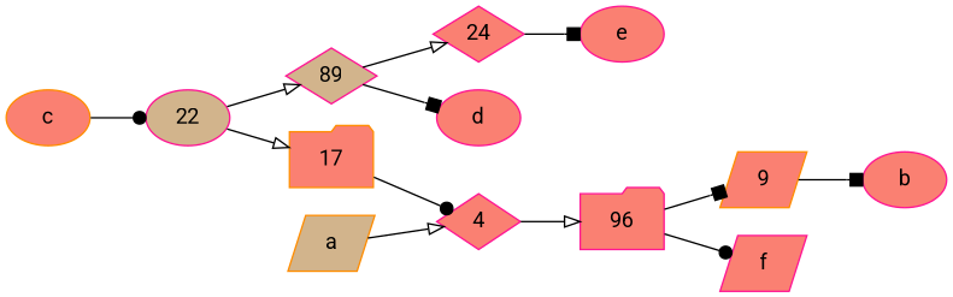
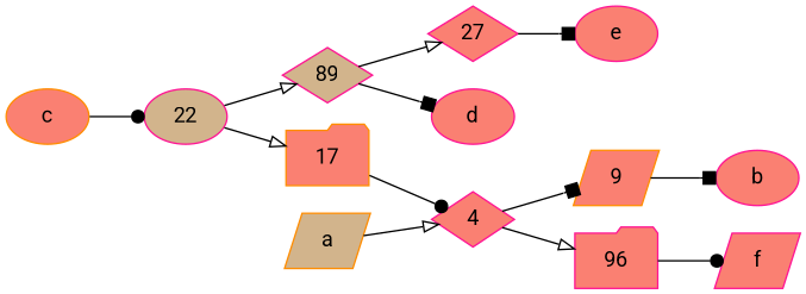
  digraph {
    fontname=Roboto
    rankdir=LR
    node [color=deeppink fillcolor=salmon fontname=Roboto shape=ellipse style=filled]
    edge [arrowhead=onormal fontname=Roboto]
    9 [color=darkorange shape=parallelogram]
    b
    n3 [fillcolor=tan label=89 shape=diamond]
-   24 [shape=diamond]
+   24 [shape=diamond label=27]
    d
    e
    n7 [label=96 shape=folder]
    f [shape=parallelogram]
    22 [fillcolor=tan]
    17 [color=darkorange shape=folder]
    4 [shape=diamond]
    a [color=darkorange fillcolor=tan shape=parallelogram]
    c [color=darkorange]
    9 -> b [arrowhead=box]
    n3 -> 24
    n3 -> d [arrowhead=box]
    24 -> e [arrowhead=box]
    n7 -> f [arrowhead=dot]
    22 -> n3
    22 -> 17
    17 -> 4 [arrowhead=dot]
-   n7 -> 9 [arrowhead=box]
+   4 -> 9 [arrowhead=box]
    4 -> n7
    a -> 4
    c -> 22 [arrowhead=dot]
  }
